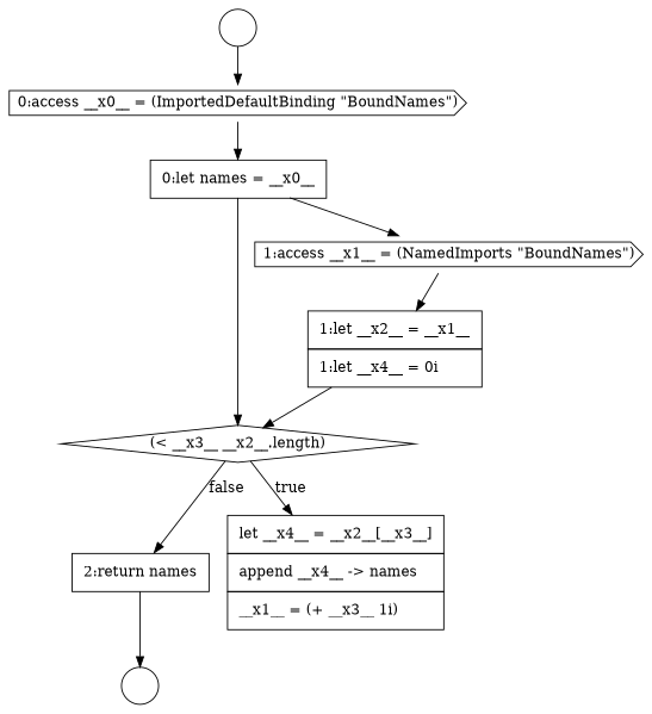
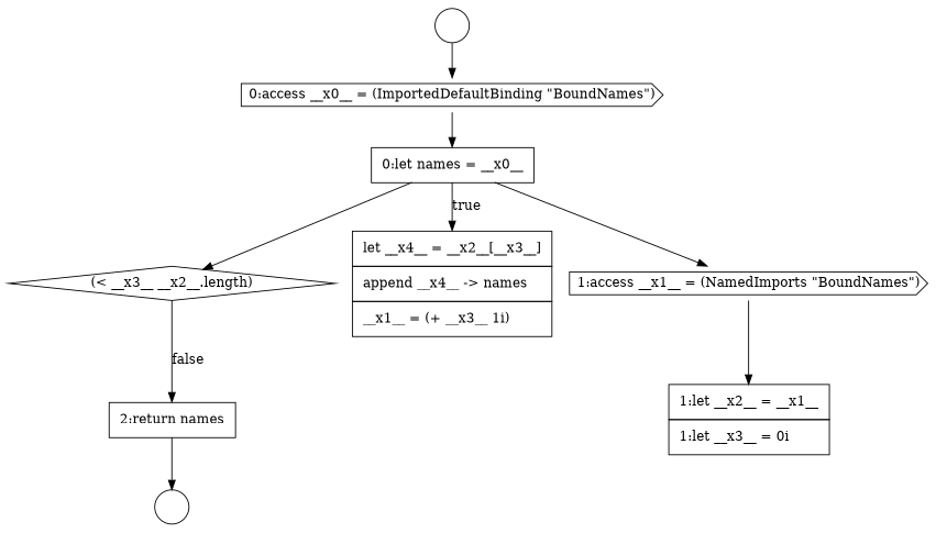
  digraph {
    node [color=black fillcolor=white shape=none style=filled]
    edge [color=black]
-   n1 [label=<<font color="black">     <table border="0" cellborder="1" cellspacing="0" cellpadding="10">       <tr><td align="left">1:let __x2__ = __x1__</td></tr>       <tr><td align="left">1:let __x4__ = 0i</td></tr>     </table>   </font>> margin=0]
+   n1 [label=<<font color="black">     <table border="0" cellborder="1" cellspacing="0" cellpadding="10">       <tr><td align="left">1:let __x2__ = __x1__</td></tr>       <tr><td align="left">1:let __x3__ = 0i</td></tr>     </table>   </font>> margin=0]
    n2 [label=<<font color="black">(&lt; __x3__ __x2__.length)</font>> shape=diamond]
    n3 [label=<<font color="black">     <table border="0" cellborder="1" cellspacing="0" cellpadding="10">       <tr><td align="left">2:return names</td></tr>     </table>   </font>> margin=0]
    n4 [label=<<font color="black">     <table border="0" cellborder="1" cellspacing="0" cellpadding="10">       <tr><td align="left">let __x4__ = __x2__[__x3__]</td></tr>       <tr><td align="left">append __x4__ -&gt; names</td></tr>       <tr><td align="left">__x1__ = (+ __x3__ 1i)</td></tr>     </table>   </font>> margin=0]
    n5 [label=" " shape=circle]
    n6 [label=<<font color="black">1:access __x1__ = (NamedImports &quot;BoundNames&quot;)</font>> shape=cds]
    n7 [label=<<font color="black">     <table border="0" cellborder="1" cellspacing="0" cellpadding="10">       <tr><td align="left">0:let names = __x0__</td></tr>     </table>   </font>> margin=0]
    n8 [label=<<font color="black">0:access __x0__ = (ImportedDefaultBinding &quot;BoundNames&quot;)</font>> shape=cds]
    n9 [label=" " shape=circle]
-   n1 -> n2
    n2 -> n3 [label=<<font color="black">false</font>>]
-   n2 -> n4 [label=<<font color="black">true</font>>]
+   n7 -> n4 [label=<<font color="black">true</font>>]
    n3 -> n5
    n6 -> n1
    n7 -> n2
    n7 -> n6
    n8 -> n7
    n9 -> n8
  }
